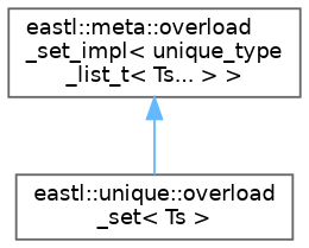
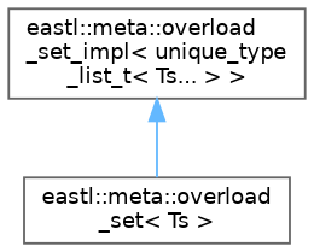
  digraph {
    rankdir=TB
    node [color=grey40 fillcolor=white fontname=Helvetica fontsize=10 shape=box style=filled]
    n1 [height=0.2 label="eastl::meta::overload\l_set_impl\< unique_type\l_list_t\< Ts... \> \>" width=0.4]
-   n2 [height=0.2 label="eastl::unique::overload\l_set\< Ts \>" width=0.4]
+   n2 [height=0.2 label="eastl::meta::overload\l_set\< Ts \>" width=0.4]
    n1 -> n2 [color=steelblue1 dir=back fontname=Helvetica fontsize=10 labelfontname=Helvetica labelfontsize=10 style=solid]
  }
